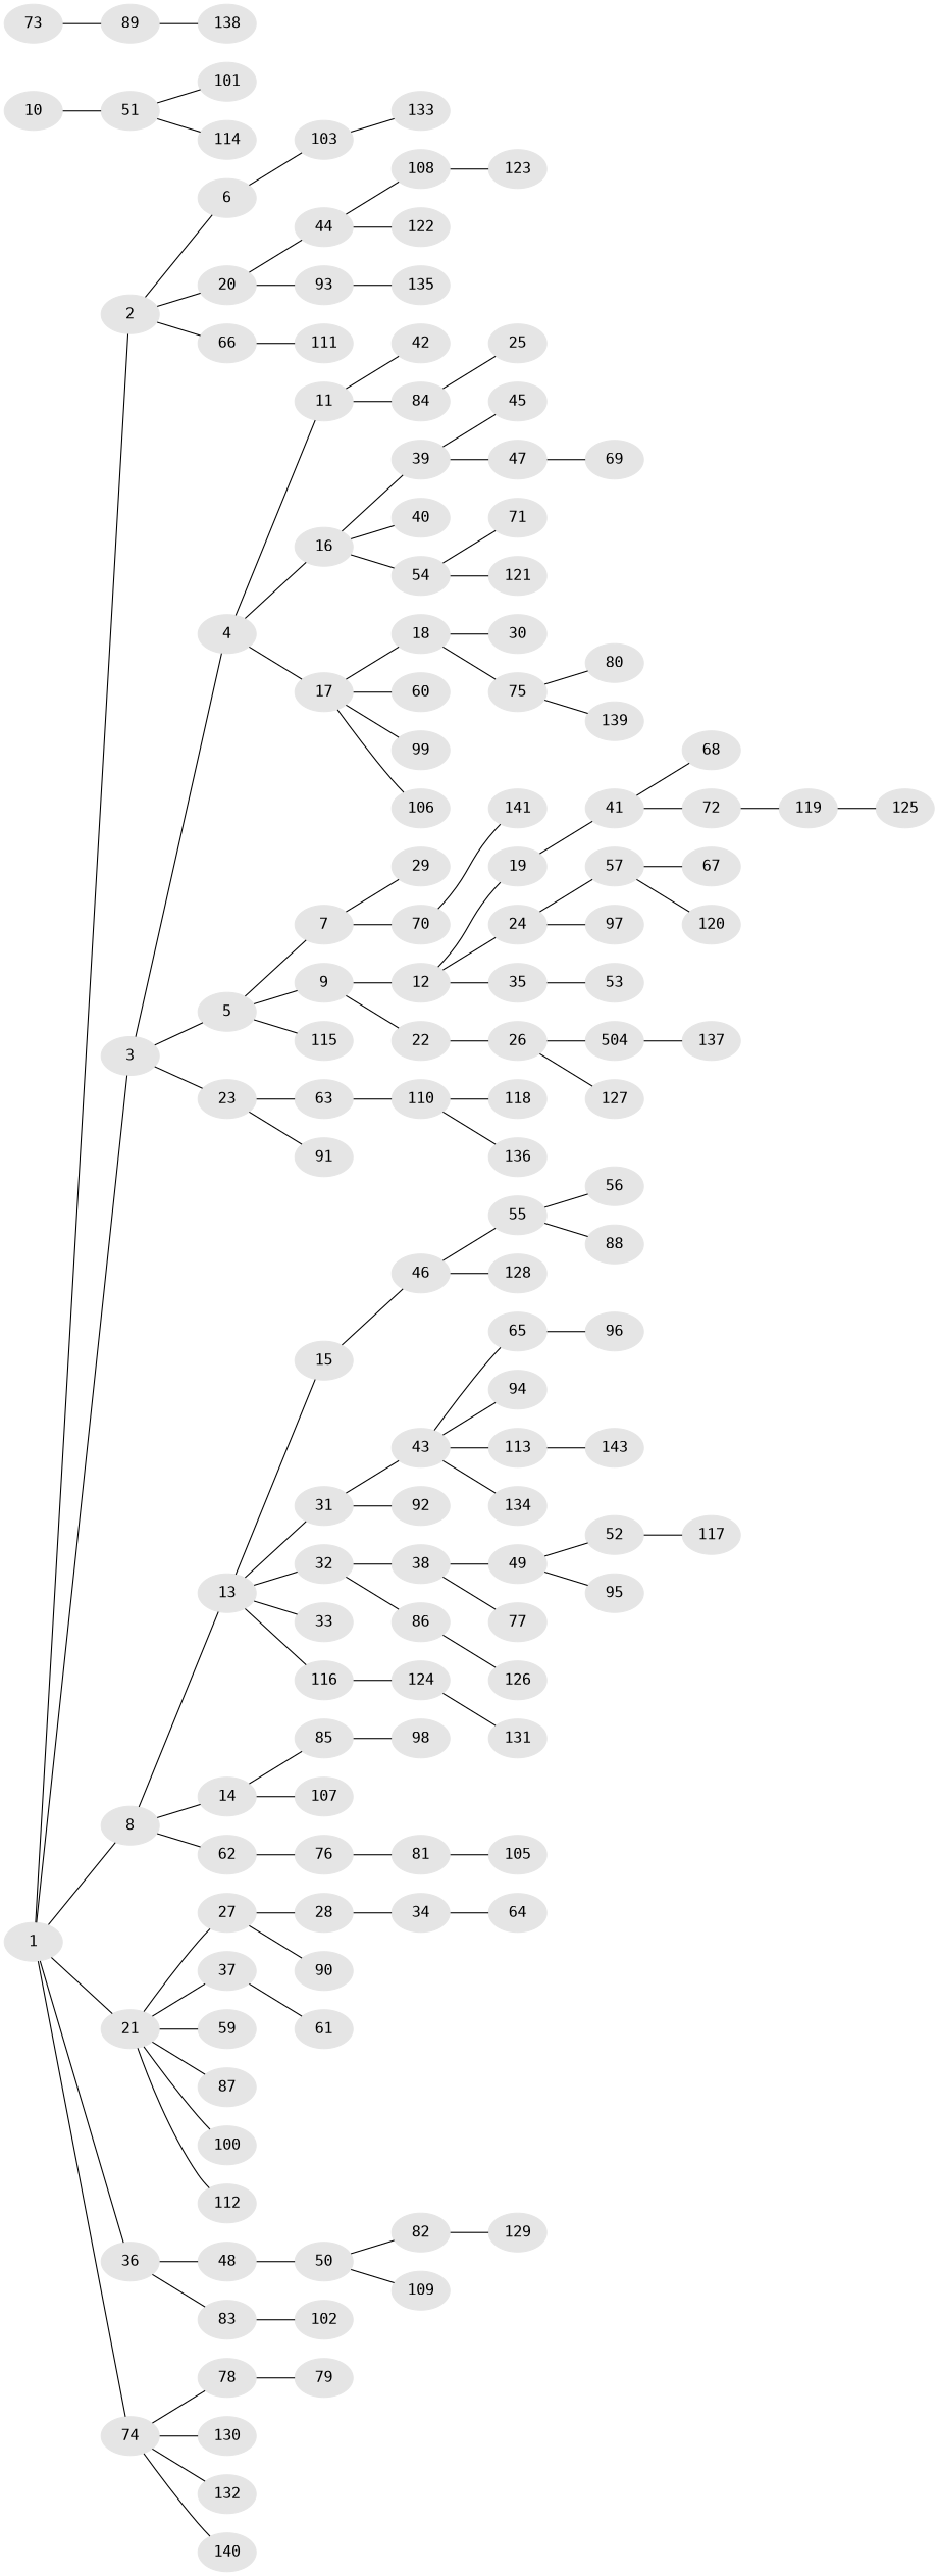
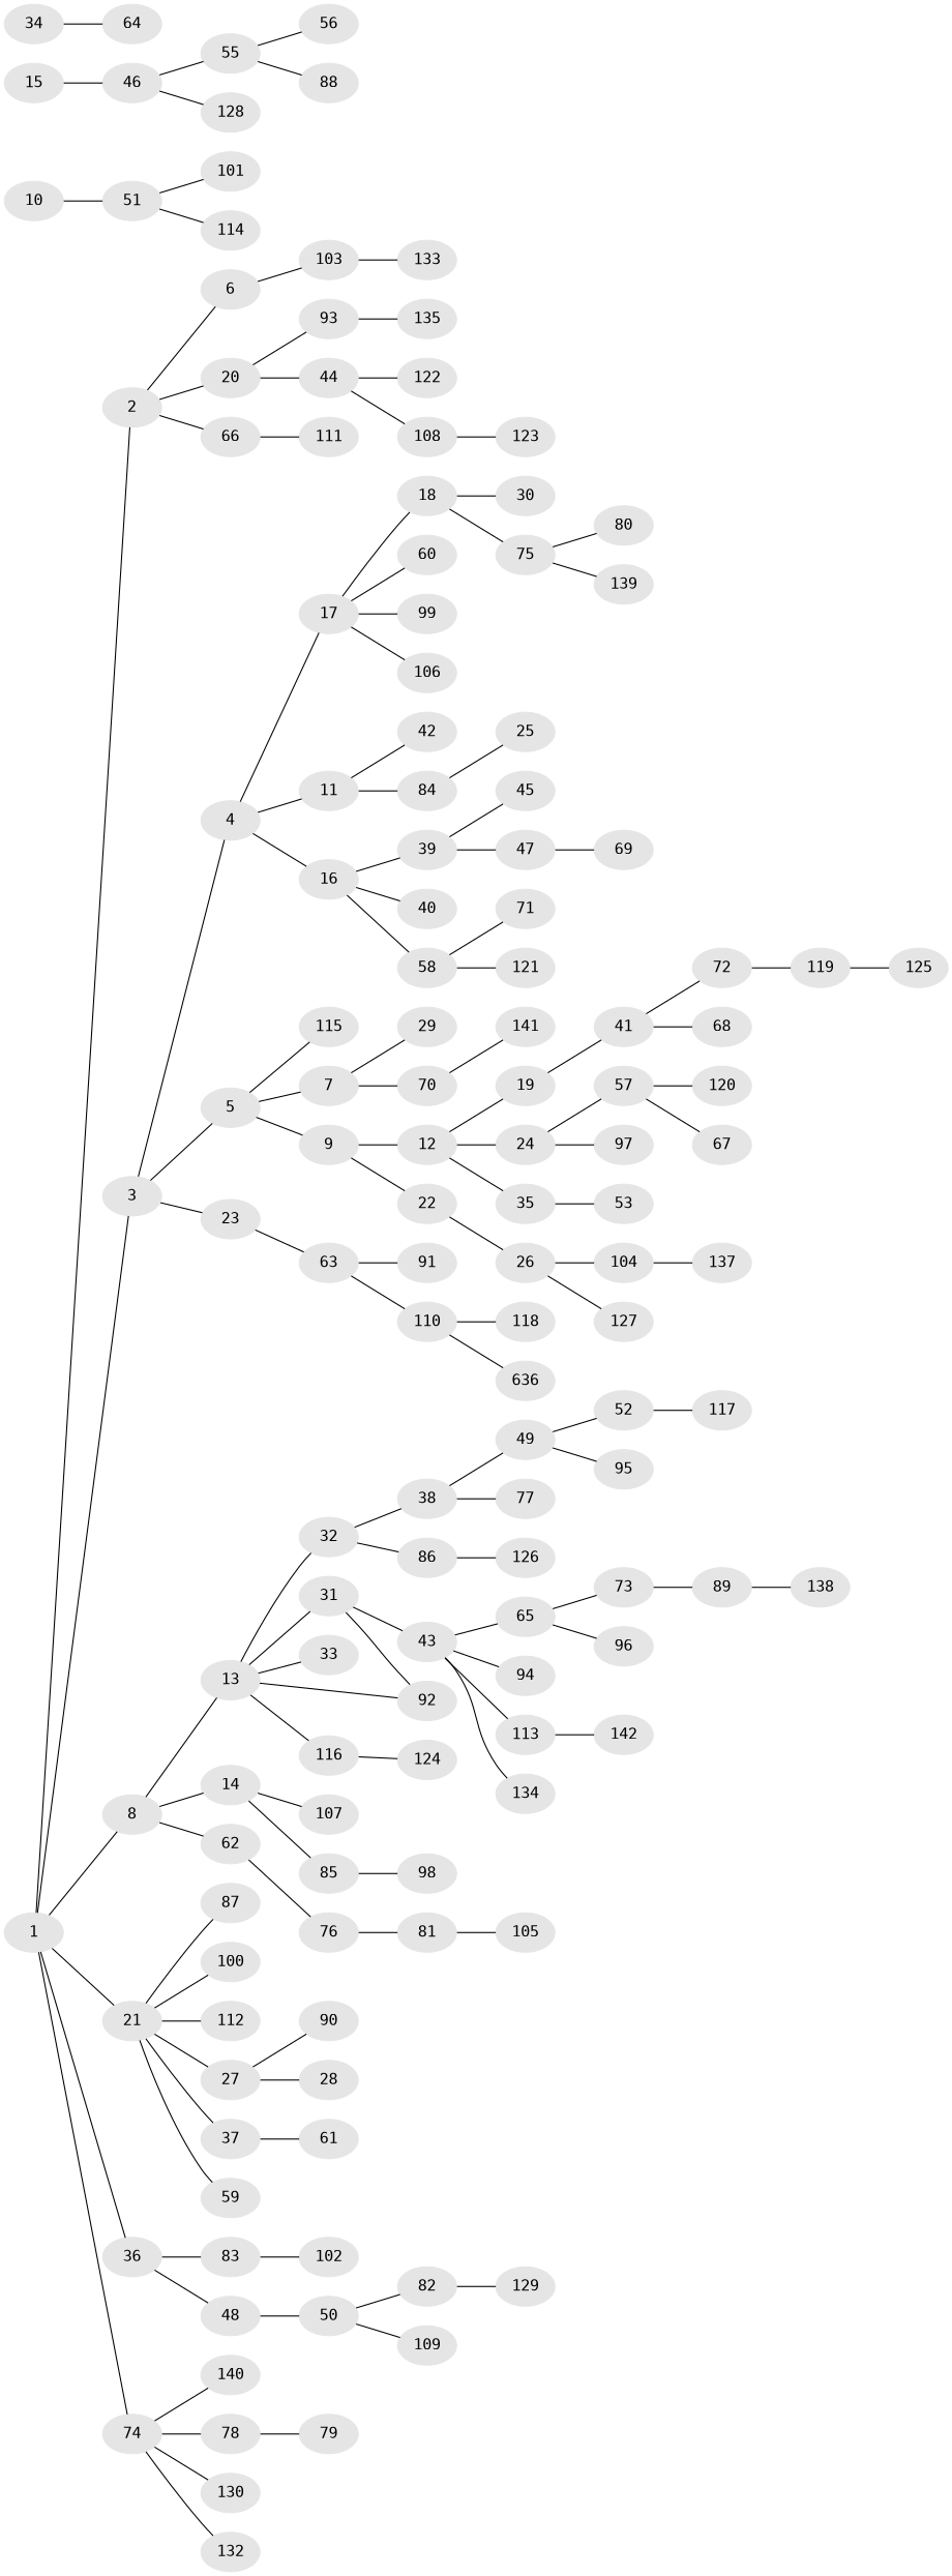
  graph {
    fontname="DejaVu Sans Mono"
    rankdir=LR
    node [color=gray90 fontname="DejaVu Sans Mono" style=filled]
    edge [fontname="DejaVu Sans Mono"]
    1
    2
    3
    8
    21
    36
    74
    6
    20
    66
    4
    5
    23
    13
    14
    62
    27
    37
    59
    87
    100
    112
    48
    83
    78
    130
    132
    140
    103
    44
    93
    111
    11
    16
    17
    7
    9
    115
    63
    91
    42
    84
    39
    40
-   54
+   54 [label=58]
    18
    60
    99
    106
    29
    70
    12
    22
    10
    51
    133
    141
    15
    31
    32
    33
    116
    85
    107
    76
    19
    24
    35
    26
    101
    114
    25
    41
    57
    97
    53
    46
    43
    92
    38
    86
    124
    98
    55
    128
    45
    47
    71
    121
    30
    75
    80
    139
    68
    72
    108
    122
    135
    28
    90
    61
-   104 [label=504]
+   104
    127
    110
    67
    120
    137
    34
    64
    65
    94
    113
    134
    49
    77
    126
    50
    102
    52
    95
    69
    119
    73
    96
-   142 [label=143]
+   142
    123
    56
    88
    82
    109
    117
    129
    81
    118
-   136
+   136 [label=636]
    89
    125
    138
    79
    105
-   131
    1 -- 2
    1 -- 3
    1 -- 8
    1 -- 21
    1 -- 36
    1 -- 74
    2 -- 6
    2 -- 20
    2 -- 66
    3 -- 4
    3 -- 5
    3 -- 23
    8 -- 13
    8 -- 14
    8 -- 62
    21 -- 27
    21 -- 37
    21 -- 59
    21 -- 87
    21 -- 100
    21 -- 112
    36 -- 48
    36 -- 83
    74 -- 78
    74 -- 130
    74 -- 132
    74 -- 140
    6 -- 103
    20 -- 44
    20 -- 93
    66 -- 111
    4 -- 11
    4 -- 16
    4 -- 17
    5 -- 7
    5 -- 9
    5 -- 115
    23 -- 63
-   23 -- 91
-   13 -- 15
+   63 -- 91
+   13 -- 92
    13 -- 31
    13 -- 32
    13 -- 33
    13 -- 116
    14 -- 85
    14 -- 107
    62 -- 76
    27 -- 28
    27 -- 90
    37 -- 61
    48 -- 50
    83 -- 102
    78 -- 79
    103 -- 133
    44 -- 108
    44 -- 122
    93 -- 135
    11 -- 42
    11 -- 84
    16 -- 39
    16 -- 40
    16 -- 54
    17 -- 18
    17 -- 60
    17 -- 99
    17 -- 106
    7 -- 29
    7 -- 70
    9 -- 12
    9 -- 22
    63 -- 110
    84 -- 25
    39 -- 45
    39 -- 47
    54 -- 71
    54 -- 121
    18 -- 30
    18 -- 75
    70 -- 141
    12 -- 19
    12 -- 24
    12 -- 35
    22 -- 26
    10 -- 51
    51 -- 101
    51 -- 114
    15 -- 46
    31 -- 43
    31 -- 92
    32 -- 38
    32 -- 86
    116 -- 124
    85 -- 98
    76 -- 81
    19 -- 41
    24 -- 57
    24 -- 97
    35 -- 53
    26 -- 104
    26 -- 127
    41 -- 68
    41 -- 72
    57 -- 67
    57 -- 120
    46 -- 55
    46 -- 128
    43 -- 65
    43 -- 94
    43 -- 113
    43 -- 134
    38 -- 49
    38 -- 77
    86 -- 126
-   124 -- 131
    55 -- 56
    55 -- 88
    47 -- 69
    75 -- 80
    75 -- 139
    72 -- 119
    108 -- 123
-   28 -- 34
    104 -- 137
    110 -- 118
    110 -- 136
    34 -- 64
+   65 -- 73
    65 -- 96
    113 -- 142
    49 -- 52
    49 -- 95
    50 -- 82
    50 -- 109
    52 -- 117
    119 -- 125
    73 -- 89
    82 -- 129
    81 -- 105
    89 -- 138
  }
